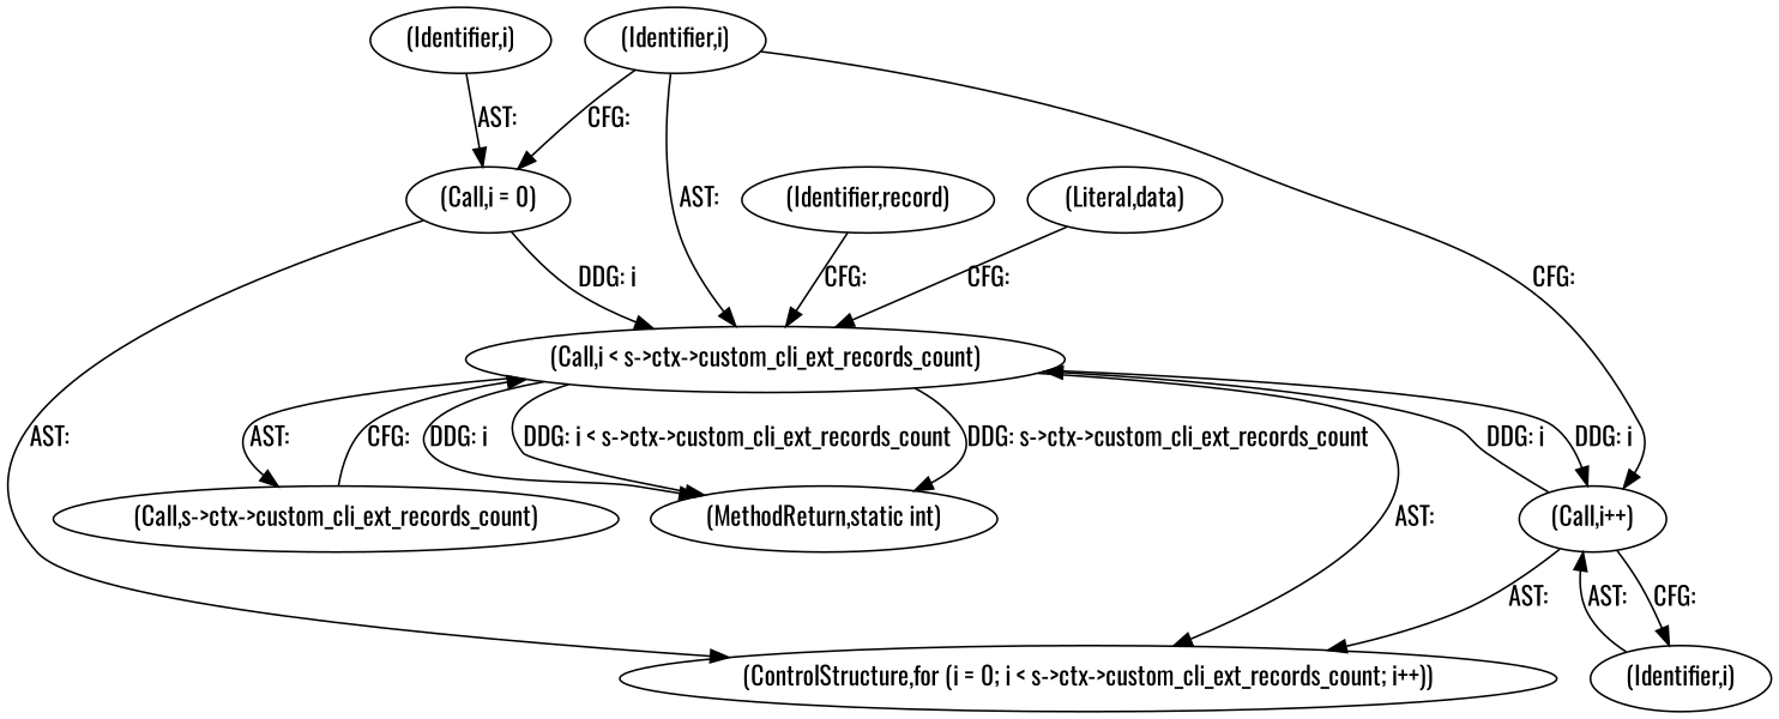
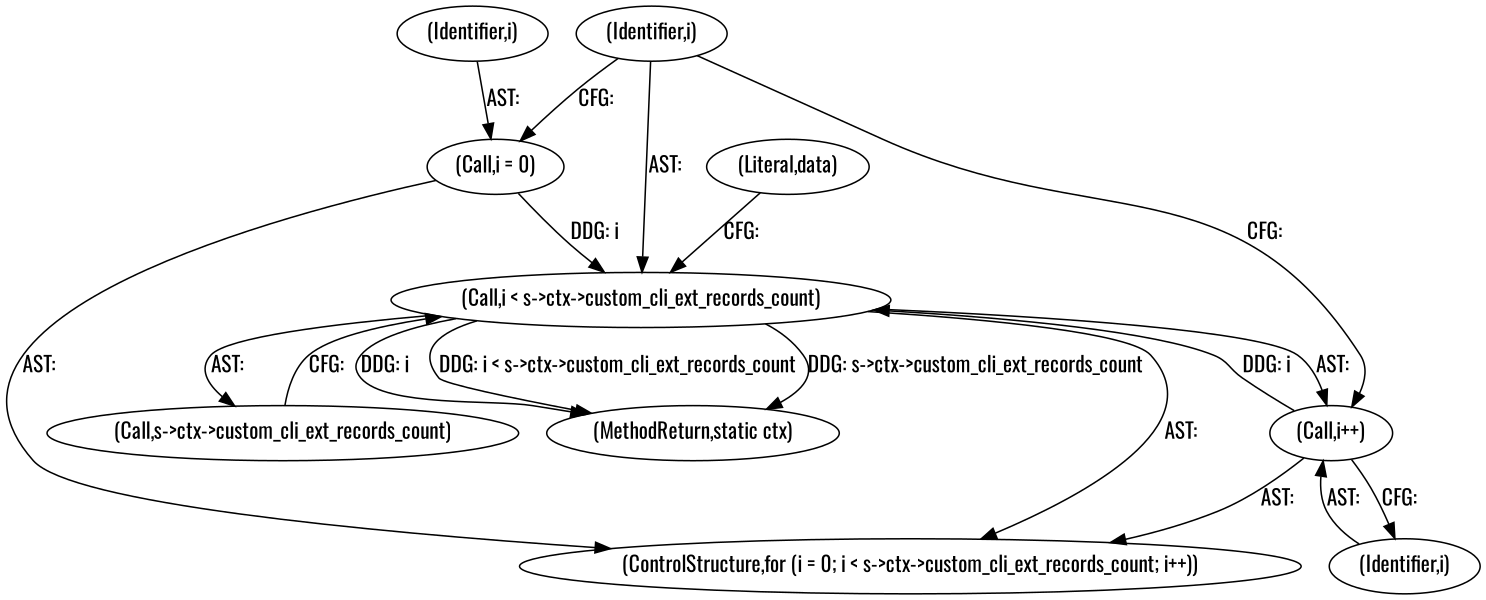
  digraph {
    fontname=Oswald
    node [fontname=Oswald]
    edge [fontname=Oswald]
    n1 [label="(Call,i < s->ctx->custom_cli_ext_records_count)"]
    n2 [label="(Call,i++)"]
    n3 [label="(Call,s->ctx->custom_cli_ext_records_count)"]
-   n4 [label="(MethodReturn,static int)"]
+   n4 [label="(MethodReturn,static ctx)"]
    n5 [label="(ControlStructure,for (i = 0; i < s->ctx->custom_cli_ext_records_count; i++))"]
    n6 [label="(Identifier,i)"]
    n7 [label="(Call,i = 0)"]
-   n8 [label="(Identifier,record)"]
    n9 [label="(Identifier,i)"]
    n10 [label="(Identifier,i)"]
    n11 [label="(Literal,data)"]
-   n1 -> n2 [label="DDG: i"]
+   n1 -> n2 [label="AST: "]
    n1 -> n3 [label="AST: "]
    n1 -> n4 [label="DDG: s->ctx->custom_cli_ext_records_count"]
    n1 -> n4 [label="DDG: i"]
    n1 -> n4 [label="DDG: i < s->ctx->custom_cli_ext_records_count"]
    n1 -> n5 [label="AST: "]
    n2 -> n1 [label="DDG: i"]
    n2 -> n5 [label="AST: "]
    n2 -> n6 [label="CFG: "]
    n3 -> n1 [label="CFG: "]
    n6 -> n2 [label="AST: "]
    n7 -> n1 [label="DDG: i"]
    n7 -> n5 [label="AST: "]
-   n8 -> n1 [label="CFG: "]
    n9 -> n7 [label="AST: "]
    n10 -> n1 [label="AST: "]
    n10 -> n2 [label="CFG: "]
    n10 -> n7 [label="CFG: "]
    n11 -> n1 [label="CFG: "]
  }
